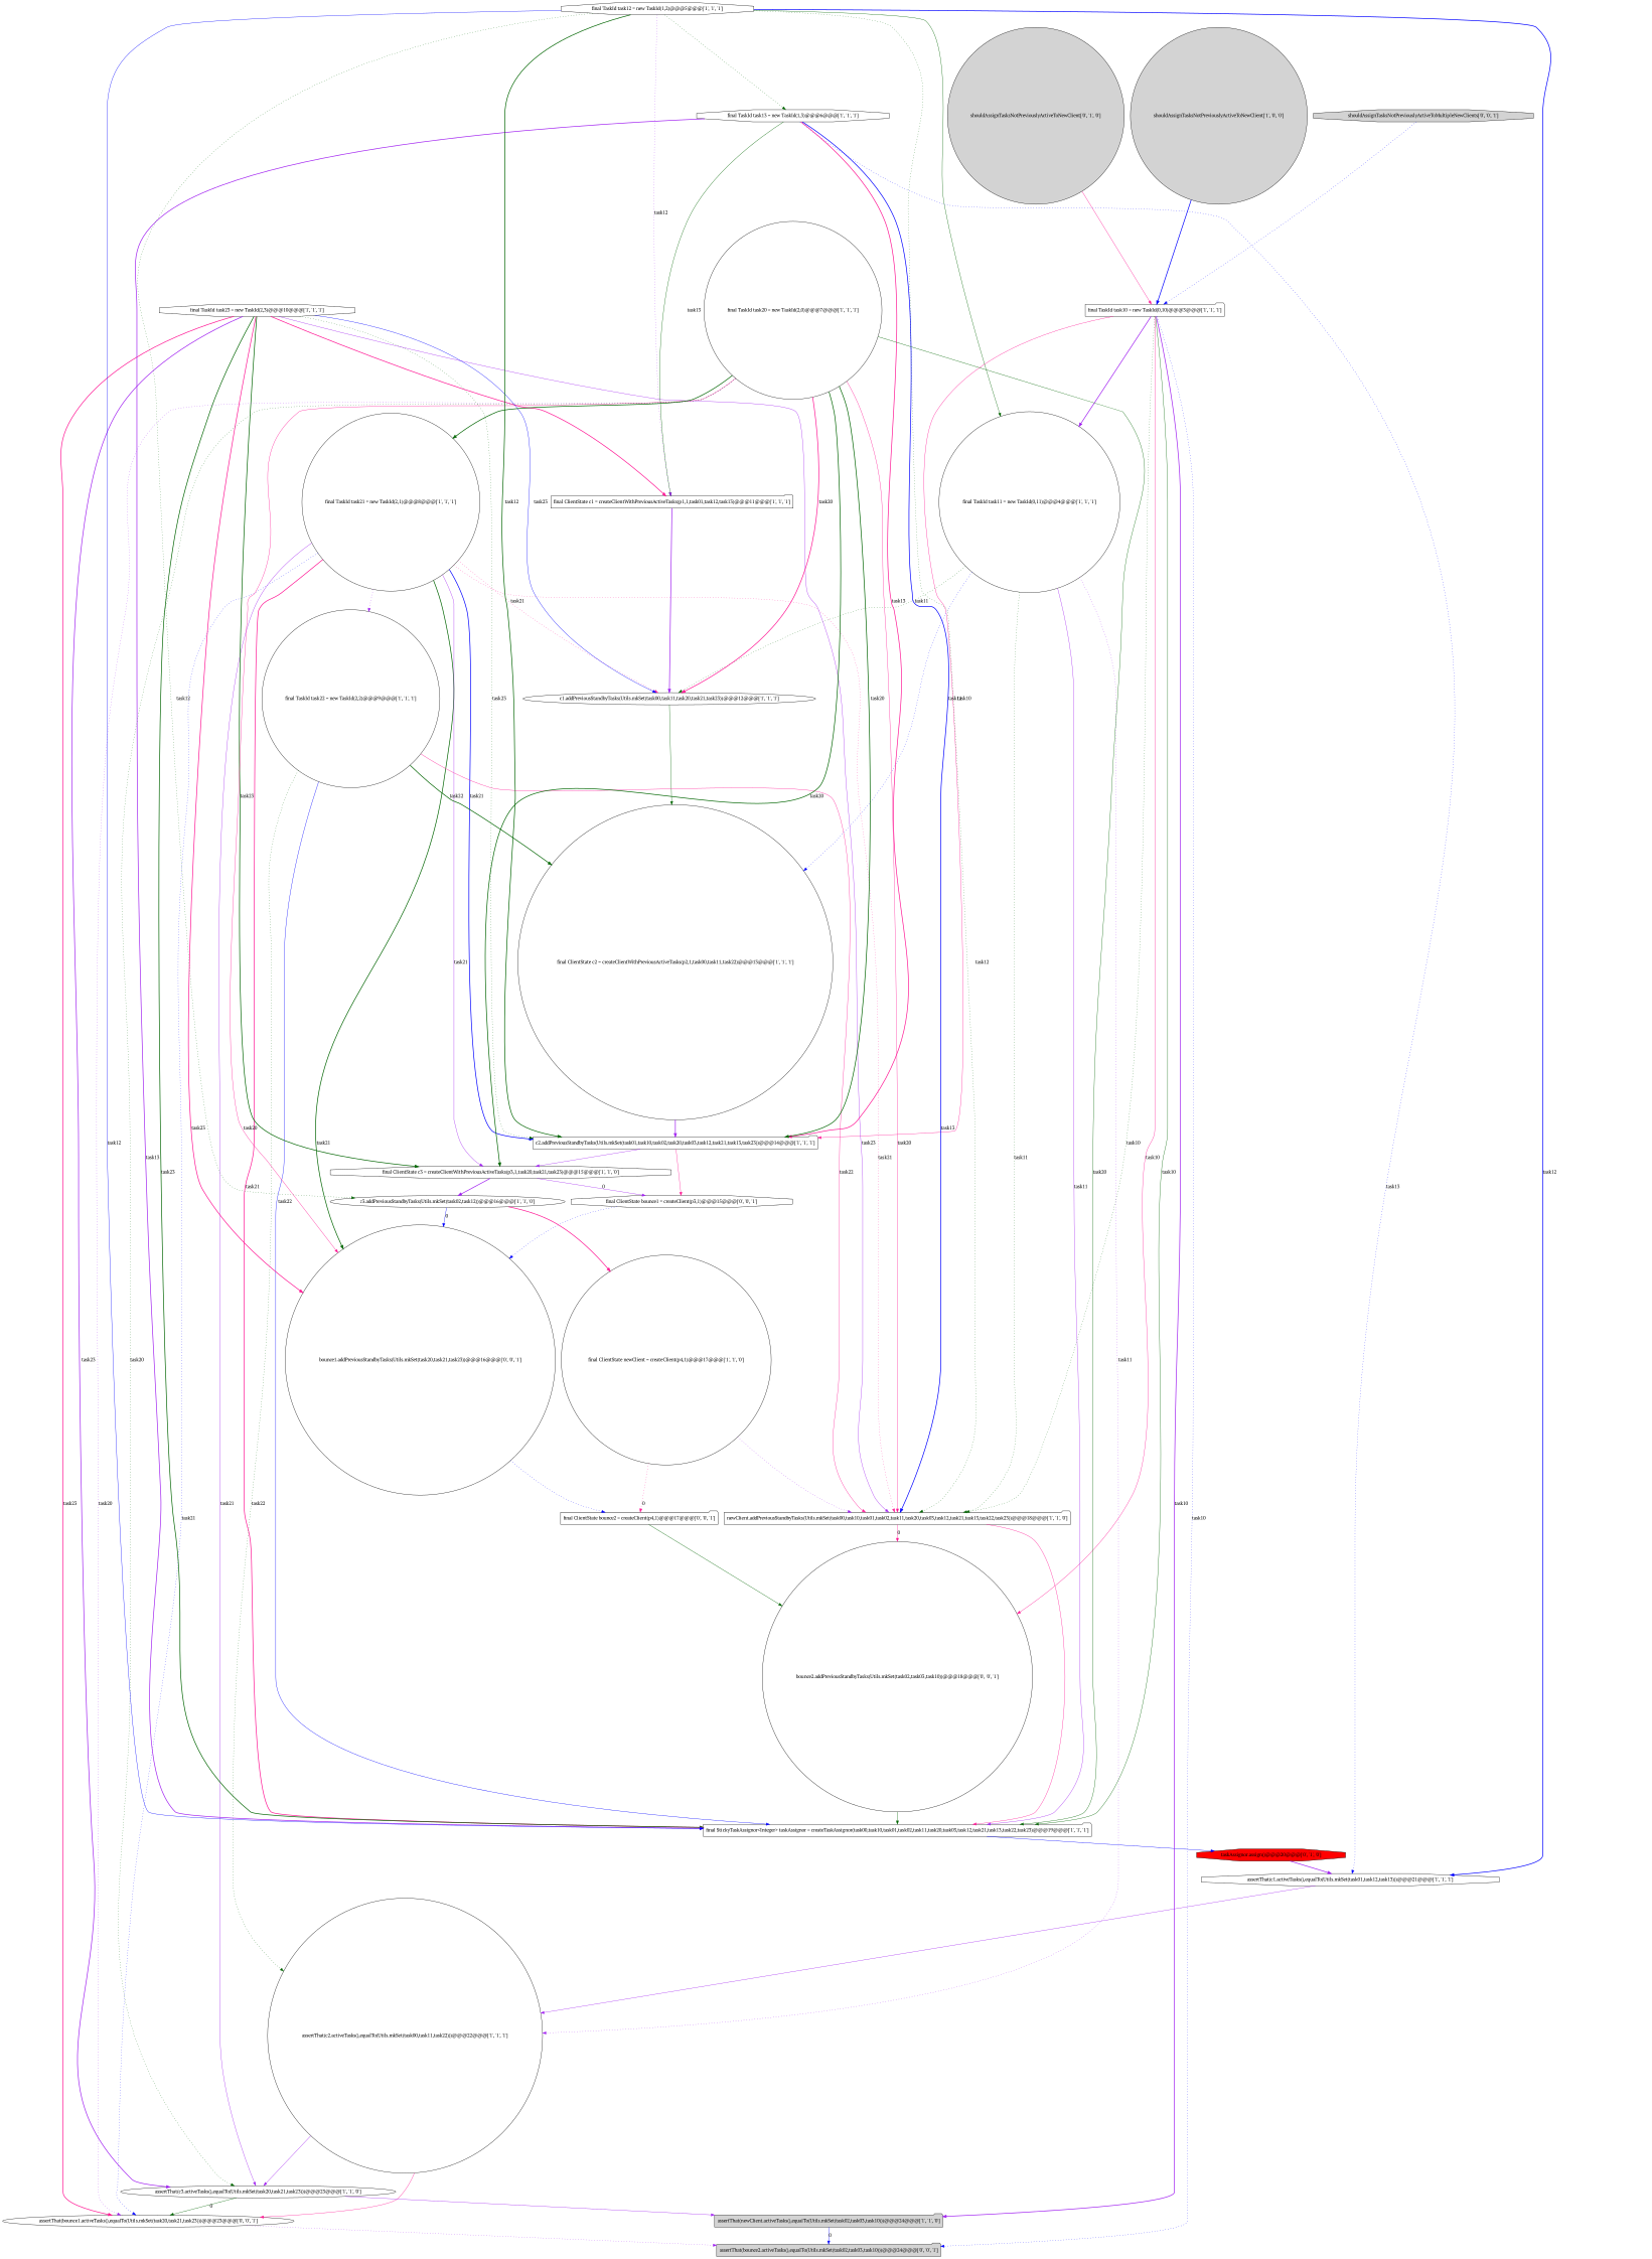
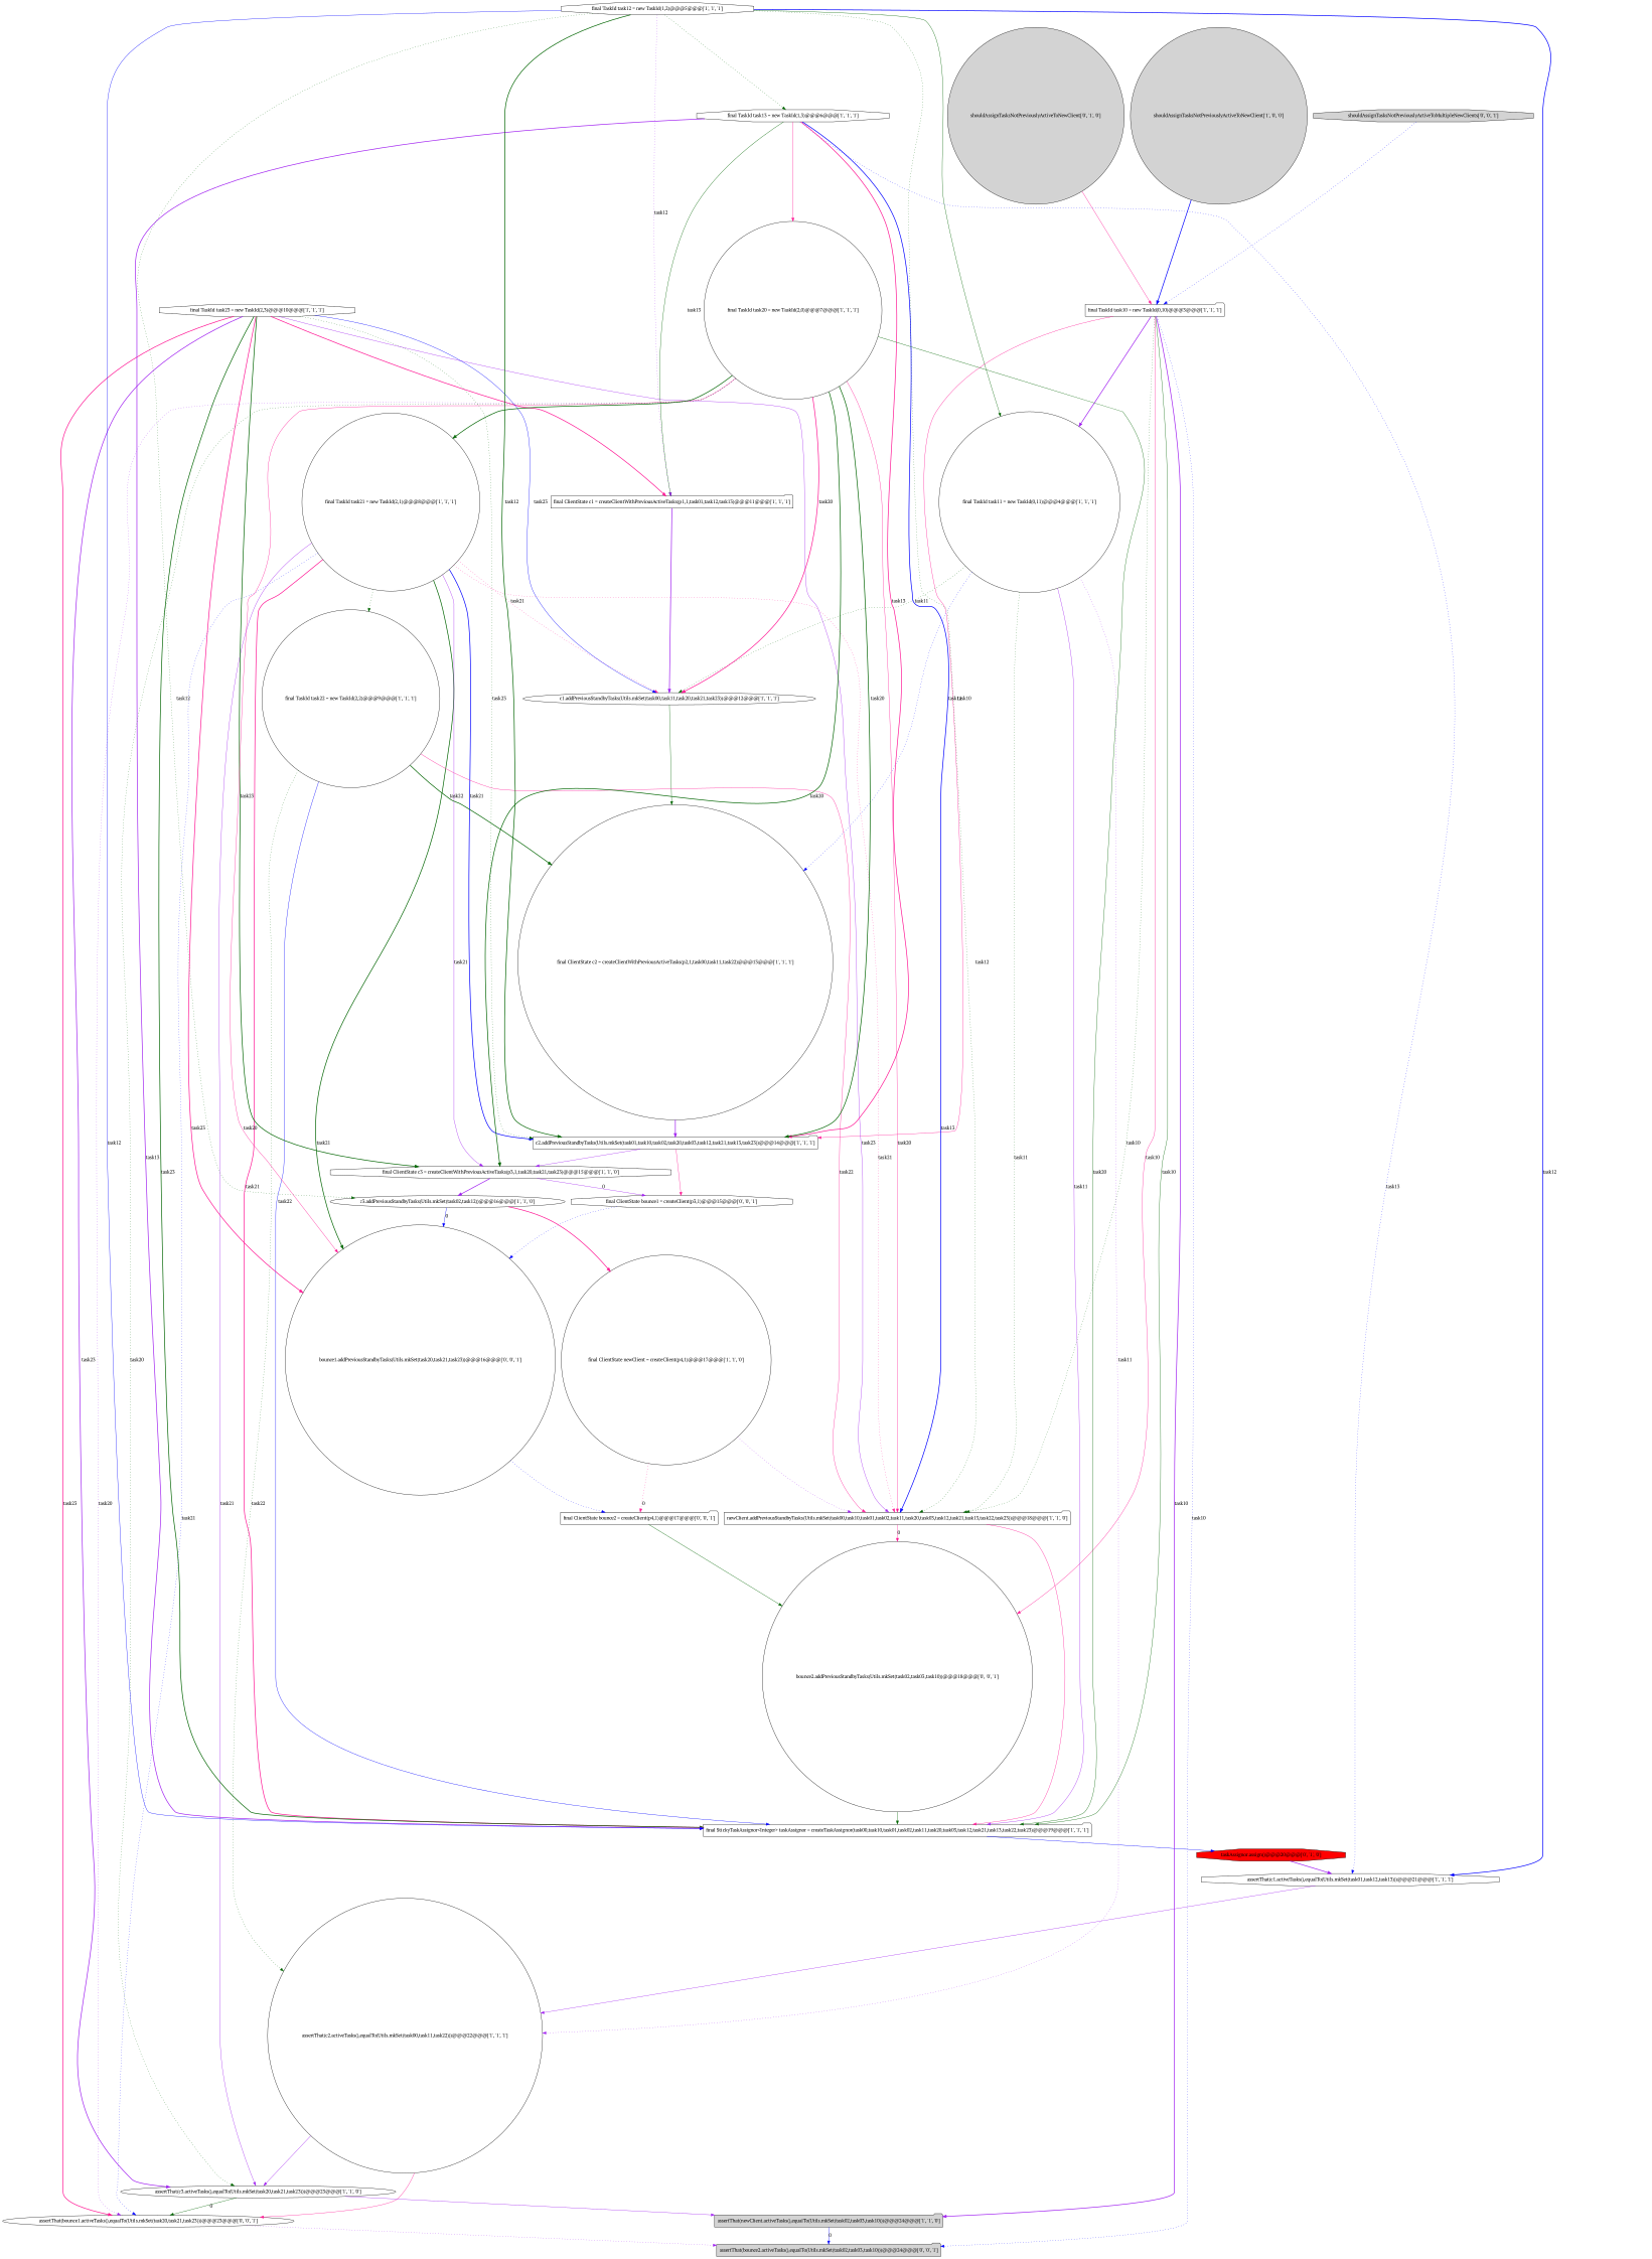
  digraph {
    fontname="PT Serif"
    node [fillcolor=white fontname="PT Serif" shape=circle style=filled]
    edge [color=darkgreen fontname="PT Serif" style=solid]
    n1 [label="assertThat(c1.activeTasks(),equalTo(Utils.mkSet(task01,task12,task13)))@@@21@@@['1', '1', '1']" shape=octagon]
    n2 [label="assertThat(c2.activeTasks(),equalTo(Utils.mkSet(task00,task11,task22)))@@@22@@@['1', '1', '1']"]
    n3 [fillcolor=red label="taskAssignor.assign()@@@20@@@['0', '1', '0']" shape=octagon]
    n4 [label="final ClientState bounce2 = createClient(p4,1)@@@17@@@['0', '0', '1']" shape=folder]
    n5 [label="bounce2.addPreviousStandbyTasks(Utils.mkSet(task02,task03,task10))@@@18@@@['0', '0', '1']"]
    n6 [label="final StickyTaskAssignor<Integer> taskAssignor = createTaskAssignor(task00,task10,task01,task02,task11,task20,task03,task12,task21,task13,task22,task23)@@@19@@@['1', '1', '1']" shape=folder]
    n7 [label="bounce1.addPreviousStandbyTasks(Utils.mkSet(task20,task21,task23))@@@16@@@['0', '0', '1']"]
    n8 [fillcolor=lightgray label="shouldAssignTasksNotPreviouslyActiveToNewClient['1', '0', '0']"]
    n9 [label="final TaskId task10 = new TaskId(0,10)@@@3@@@['1', '1', '1']" shape=folder]
    n10 [label="c2.addPreviousStandbyTasks(Utils.mkSet(task01,task10,task02,task20,task03,task12,task21,task13,task23))@@@14@@@['1', '1', '1']" shape=folder]
    n11 [fillcolor=lightgray label="assertThat(newClient.activeTasks(),equalTo(Utils.mkSet(task02,task03,task10)))@@@24@@@['1', '1', '0']" shape=folder]
    n12 [fillcolor=lightgray label="assertThat(bounce2.activeTasks(),equalTo(Utils.mkSet(task02,task03,task10)))@@@24@@@['0', '0', '1']" shape=folder]
    n13 [label="newClient.addPreviousStandbyTasks(Utils.mkSet(task00,task10,task01,task02,task11,task20,task03,task12,task21,task13,task22,task23))@@@18@@@['1', '1', '0']" shape=folder]
    n14 [label="final TaskId task11 = new TaskId(0,11)@@@4@@@['1', '1', '1']"]
    n15 [label="assertThat(bounce1.activeTasks(),equalTo(Utils.mkSet(task20,task21,task23)))@@@23@@@['0', '0', '1']" shape=ellipse]
    n16 [label="assertThat(c3.activeTasks(),equalTo(Utils.mkSet(task20,task21,task23)))@@@23@@@['1', '1', '0']" shape=ellipse]
    n17 [label="final ClientState bounce1 = createClient(p3,1)@@@15@@@['0', '0', '1']" shape=octagon]
    n18 [label="final ClientState c3 = createClientWithPreviousActiveTasks(p3,1,task20,task21,task23)@@@15@@@['1', '1', '0']" shape=octagon]
    n19 [label="c3.addPreviousStandbyTasks(Utils.mkSet(task02,task12))@@@16@@@['1', '1', '0']" shape=ellipse]
    n20 [label="final ClientState c1 = createClientWithPreviousActiveTasks(p1,1,task01,task12,task13)@@@11@@@['1', '1', '1']" shape=folder]
    n21 [label="c1.addPreviousStandbyTasks(Utils.mkSet(task00,task11,task20,task21,task23))@@@12@@@['1', '1', '1']" shape=ellipse]
    n22 [label="final ClientState c2 = createClientWithPreviousActiveTasks(p2,1,task00,task11,task22)@@@13@@@['1', '1', '1']"]
    n23 [label="final ClientState newClient = createClient(p4,1)@@@17@@@['1', '1', '0']"]
    n24 [fillcolor=lightgray label="shouldAssignTasksNotPreviouslyActiveToMultipleNewClients['0', '0', '1']" shape=octagon]
    n25 [label="final TaskId task21 = new TaskId(2,1)@@@8@@@['1', '1', '1']"]
    n26 [label="final TaskId task22 = new TaskId(2,2)@@@9@@@['1', '1', '1']"]
    n27 [label="final TaskId task23 = new TaskId(2,3)@@@10@@@['1', '1', '1']" shape=octagon]
    n28 [label="final TaskId task13 = new TaskId(1,3)@@@6@@@['1', '1', '1']" shape=octagon]
    n29 [label="final TaskId task20 = new TaskId(2,0)@@@7@@@['1', '1', '1']"]
    n30 [fillcolor=lightgray label="shouldAssignTasksNotPreviouslyActiveToNewClient['0', '1', '0']"]
    n31 [label="final TaskId task12 = new TaskId(1,2)@@@5@@@['1', '1', '1']" shape=octagon]
    n1 -> n2 [color=purple]
    n2 -> n15 [color=deeppink]
    n2 -> n16 [color=purple]
    n3 -> n1 [color=purple style=bold]
    n4 -> n5
    n5 -> n6
    n6 -> n3 [color=blue]
    n7 -> n4 [color=blue style=dotted]
    n8 -> n9 [color=blue style=bold]
    n9 -> n5 [color=deeppink label=task10]
    n9 -> n6 [label=task10]
    n9 -> n10 [color=deeppink label=task10]
    n9 -> n11 [color=purple label=task10 style=bold]
    n9 -> n12 [color=blue label=task10 style=dotted]
    n9 -> n13 [label=task10 style=dotted]
    n9 -> n14 [color=purple style=bold]
    n10 -> n17 [color=deeppink]
    n10 -> n18 [color=purple]
    n11 -> n12 [color=blue label=0]
    n13 -> n5 [color=deeppink label=0]
    n13 -> n6 [color=deeppink]
    n14 -> n2 [color=purple label=task11 style=dotted]
    n14 -> n6 [color=purple label=task11]
    n14 -> n13 [label=task11 style=dotted]
    n14 -> n21 [label=task11 style=dotted]
    n14 -> n22 [color=blue label=task11 style=dotted]
    n15 -> n12 [color=purple style=dotted]
    n16 -> n11 [color=purple]
    n16 -> n15 [label=0]
    n17 -> n7 [color=blue style=dotted]
    n18 -> n17 [color=purple label=0]
    n18 -> n19 [color=purple style=bold]
    n19 -> n7 [color=blue label=0]
    n19 -> n23 [color=deeppink style=bold]
    n20 -> n21 [color=purple style=bold]
    n21 -> n22
    n22 -> n10 [color=purple style=bold]
    n23 -> n4 [color=deeppink label=0 style=dotted]
    n23 -> n13 [color=purple style=dotted]
    n24 -> n9 [color=blue style=dotted]
    n25 -> n6 [color=deeppink label=task21 style=bold]
    n25 -> n7 [label=task21 style=bold]
    n25 -> n10 [color=blue label=task21 style=bold]
    n25 -> n13 [color=deeppink label=task21 style=dotted]
    n25 -> n15 [color=blue label=task21 style=dotted]
    n25 -> n16 [color=purple label=task21]
    n25 -> n18 [color=purple label=task21]
    n25 -> n21 [color=deeppink label=task21 style=dotted]
-   n25 -> n26 [color=purple style=dotted]
+   n25 -> n26 [style=dotted]
    n26 -> n2 [label=task22 style=dotted]
    n26 -> n6 [color=blue label=task22]
    n26 -> n13 [color=deeppink label=task22]
    n26 -> n22 [label=task22 style=bold]
    n27 -> n6 [label=task23 style=bold]
    n27 -> n7 [color=deeppink label=task23 style=bold]
    n27 -> n10 [label=task23 style=dotted]
    n27 -> n13 [color=purple label=task23]
    n27 -> n15 [color=deeppink label=task23 style=bold]
    n27 -> n16 [color=purple label=task23 style=bold]
    n27 -> n18 [label=task23 style=bold]
    n27 -> n20 [color=deeppink style=bold]
    n27 -> n21 [color=blue label=task23]
    n28 -> n1 [color=blue label=task13 style=dotted]
    n28 -> n6 [color=purple label=task13 style=bold]
    n28 -> n10 [color=deeppink label=task13 style=bold]
    n28 -> n13 [color=blue label=task13 style=bold]
    n28 -> n20 [label=task13]
+   n28 -> n29 [color=deeppink]
    n29 -> n6 [label=task20]
    n29 -> n7 [color=deeppink label=task20]
    n29 -> n10 [label=task20 style=bold]
    n29 -> n13 [color=deeppink label=task20]
    n29 -> n15 [color=purple label=task20 style=dotted]
    n29 -> n16 [label=task20 style=dotted]
    n29 -> n18 [label=task20 style=bold]
    n29 -> n21 [color=deeppink label=task20 style=bold]
    n29 -> n25 [style=bold]
    n30 -> n9 [color=deeppink]
    n31 -> n1 [color=blue label=task12 style=bold]
    n31 -> n6 [color=blue label=task12]
    n31 -> n10 [label=task12 style=bold]
    n31 -> n13 [label=task12 style=dotted]
    n31 -> n14
    n31 -> n19 [label=task12 style=dotted]
    n31 -> n20 [color=purple label=task12 style=dotted]
    n31 -> n28 [style=dotted]
  }
